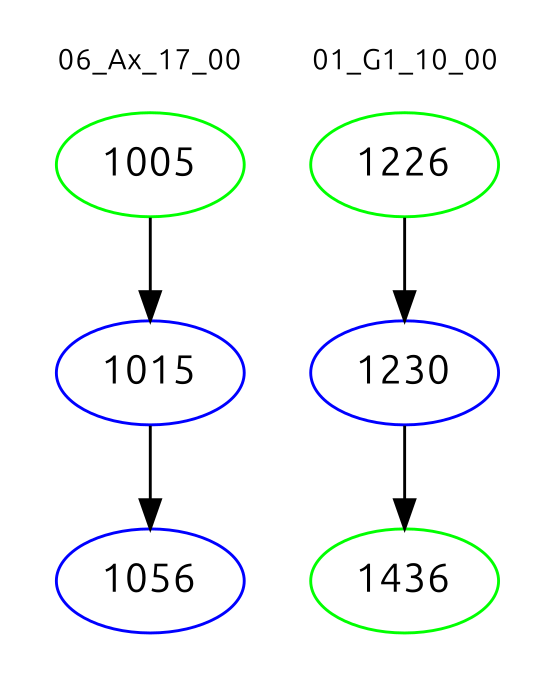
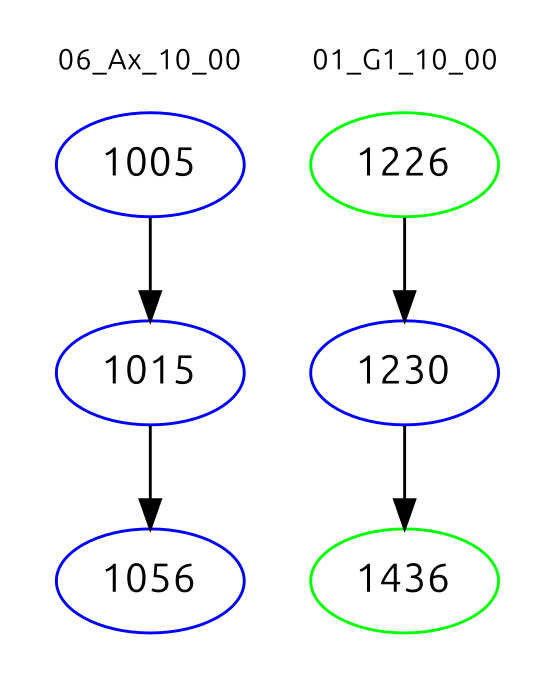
  digraph {
    fontname=Ubuntu
    node [color=green fontname=Ubuntu]
    edge [color=black fontname=Ubuntu]
-   n1 [label=1005]
+   n1 [color=blue label=1005]
    n2 [color=blue label=1015]
    n3 [color=blue label=1056]
    n4 [label=1226]
    n5 [color=blue label=1230]
    n6 [label=1436]
    subgraph cluster_1 {
      color=white
      fontsize=10
-     label="06_Ax_17_00"
+     label="06_Ax_10_00"
      n1
      n2
      n3
    }
    subgraph cluster_2 {
      color=white
      fontsize=10
      label="01_G1_10_00"
      n4
      n5
      n6
    }
    n1 -> n2
    n2 -> n3
    n4 -> n5
    n5 -> n6
  }
